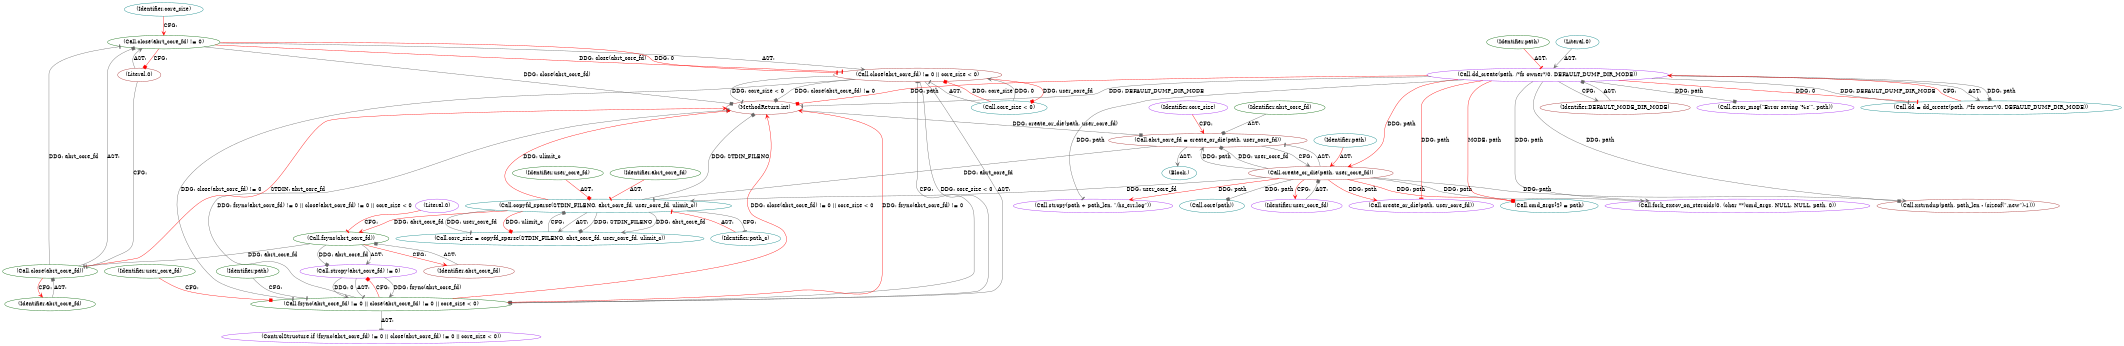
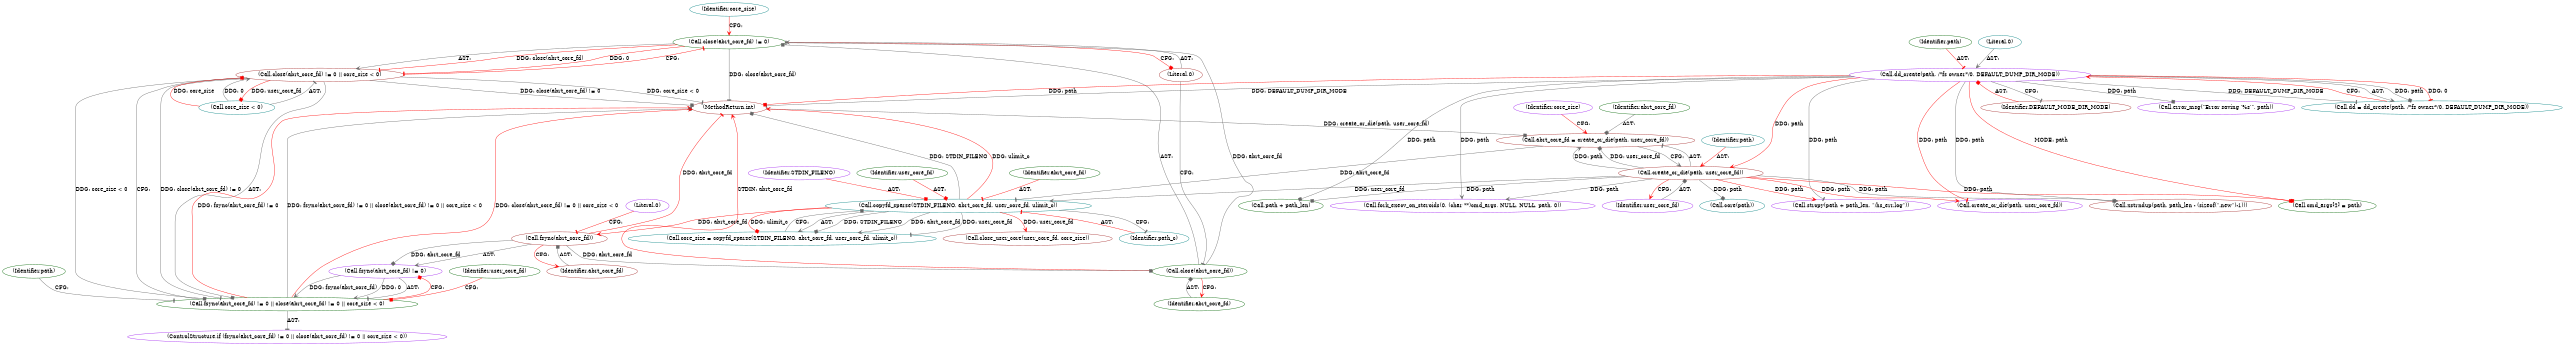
  digraph {
    node [color=darkgreen]
    edge [arrowhead=box color=gray40]
    n1 [label="(Call,close(abrt_core_fd) != 0)"]
    n2 [color=brown label="(Call,close(abrt_core_fd) != 0 || core_size < 0)"]
    n3 [color=brown label="(MethodReturn,int)"]
    n4 [color=brown label="(Literal,0)"]
    n5 [label="(Call,fsync(abrt_core_fd) != 0 || close(abrt_core_fd) != 0 || core_size < 0)"]
    n6 [color=teal label="(Call,core_size < 0)"]
    n7 [color=brown label="(Call,abrt_core_fd = create_or_die(path, user_core_fd))"]
    n8 [label="(Call,close(abrt_core_fd))"]
    n9 [label="(Identifier,abrt_core_fd)"]
-   n10 [label="(Call,fsync(abrt_core_fd))"]
-   n11 [color=purple label="(Call,strcpy(abrt_core_fd) != 0)"]
+   n10 [color=brown label="(Call,fsync(abrt_core_fd))"]
+   n11 [color=purple label="(Call,fsync(abrt_core_fd) != 0)"]
    n12 [color=brown label="(Identifier,abrt_core_fd)"]
    n13 [color=teal label="(Call,copyfd_sparse(STDIN_FILENO, abrt_core_fd, user_core_fd, ulimit_c))"]
+   n14 [color=brown label="(Call,close_user_core(user_core_fd, core_size))"]
    n15 [color=teal label="(Identifier,path_c)"]
    n16 [color=teal label="(Call,core_size = copyfd_sparse(STDIN_FILENO, abrt_core_fd, user_core_fd, ulimit_c))"]
    n17 [color=brown label="(Call,create_or_die(path, user_core_fd))"]
-   n18 [color=teal label="(Block,)"]
    n19 [color=purple label="(Call,create_or_die(path, user_core_fd))"]
-   n20 [color=teal label="(Call,cmd_args[2] = path)"]
+   n20 [label="(Call,cmd_args[2] = path)"]
    n21 [color=teal label="(Call,core(path))"]
    n22 [color=brown label="(Call,xstrndup(path, path_len - (sizeof(\".new\")-1)))"]
    n23 [color=purple label="(Call,fork_execv_on_steroids(0, (char **)cmd_args, NULL, NULL, path, 0))"]
    n24 [color=purple label="(Identifier,user_core_fd)"]
+   n25 [label="(Call,path + path_len)"]
    n26 [color=purple label="(Call,strcpy(path + path_len, \"/hs_err.log\"))"]
    n27 [color=purple label="(Call,dd_create(path, /*fs owner*/0, DEFAULT_DUMP_DIR_MODE))"]
    n28 [color=purple label="(Call,error_msg(\"Error saving '%s'\", path))"]
    n29 [color=teal label="(Call,dd = dd_create(path, /*fs owner*/0, DEFAULT_DUMP_DIR_MODE))"]
    n30 [color=brown label="(Identifier,DEFAULT_MODE_DIR_MODE)"]
    n31 [color=purple label="(ControlStructure,if (fsync(abrt_core_fd) != 0 || close(abrt_core_fd) != 0 || core_size < 0))"]
    n32 [color=teal label="(Identifier,core_size)"]
    n33 [color=teal label="(Literal,0)"]
    n34 [label="(Identifier,user_core_fd)"]
    n35 [label="(Identifier,user_core_fd)"]
    n36 [label="(Identifier,path)"]
    n37 [color=purple label="(Identifier,core_size)"]
    n38 [label="(Identifier,abrt_core_fd)"]
    n39 [color=purple label="(Literal,0)"]
    n40 [label="(Identifier,abrt_core_fd)"]
    n41 [color=teal label="(Identifier,path)"]
    n42 [label="(Identifier,path)"]
+   n43 [color=purple label="(Identifier,STDIN_FILENO)"]
    n1 -> n2 [arrowhead=vee label="AST: "]
    n1 -> n2 [arrowhead=tee color=red label="DDG: close(abrt_core_fd)"]
    n1 -> n2 [arrowhead=tee color=red label="DDG: 0"]
-   n1 -> n3 [label="DDG: close(abrt_core_fd)"]
+   n1 -> n3 [arrowhead=tee label="DDG: close(abrt_core_fd)"]
    n1 -> n4 [color=red label="CFG: "]
+   n2 -> n1 [arrowhead=tee color=red label="CFG: "]
    n2 -> n3 [label="DDG: close(abrt_core_fd) != 0"]
    n2 -> n3 [arrowhead=tee label="DDG: core_size < 0"]
    n2 -> n5 [label="AST: "]
    n2 -> n5 [arrowhead=tee label="DDG: close(abrt_core_fd) != 0"]
    n2 -> n5 [label="DDG: core_size < 0"]
    n2 -> n6 [color=red label="DDG: user_core_fd"]
    n3 -> n7 [label="DDG: create_or_die(path, user_core_fd)"]
    n4 -> n1 [arrowhead=vee label="AST: "]
    n4 -> n8 [arrowhead=tee label="CFG: "]
    n5 -> n2 [arrowhead=tee label="CFG: "]
    n5 -> n3 [arrowhead=vee color=red label="DDG: fsync(abrt_core_fd) != 0"]
    n5 -> n3 [label="DDG: fsync(abrt_core_fd) != 0 || close(abrt_core_fd) != 0 || core_size < 0"]
    n5 -> n3 [arrowhead=vee color=red label="DDG: close(abrt_core_fd) != 0 || core_size < 0"]
    n5 -> n11 [color=red label="CFG: "]
    n5 -> n31 [arrowhead=tee label="AST: "]
    n6 -> n2 [arrowhead=tee label="AST: "]
    n6 -> n2 [color=red label="DDG: core_size"]
    n6 -> n2 [arrowhead=vee label="DDG: 0"]
    n7 -> n13 [arrowhead=tee label="DDG: abrt_core_fd"]
    n7 -> n17 [arrowhead=vee label="CFG: "]
-   n7 -> n18 [arrowhead=vee label="AST: "]
    n8 -> n1 [label="AST: "]
    n8 -> n1 [arrowhead=tee label="DDG: abrt_core_fd"]
    n8 -> n3 [arrowhead=vee color=red label="STDIN: abrt_core_fd"]
    n8 -> n9 [arrowhead=vee color=red label="CFG: "]
    n9 -> n8 [label="AST: "]
-   n10 -> n8 [arrowhead=tee label="DDG: abrt_core_fd"]
+   n10 -> n3 [arrowhead=tee color=red label="DDG: abrt_core_fd"]
+   n10 -> n8 [label="DDG: abrt_core_fd"]
    n10 -> n11 [arrowhead=vee label="AST: "]
    n10 -> n11 [label="DDG: abrt_core_fd"]
    n10 -> n12 [arrowhead=vee color=red label="CFG: "]
    n11 -> n5 [arrowhead=tee label="AST: "]
    n11 -> n5 [arrowhead=vee label="DDG: fsync(abrt_core_fd)"]
    n11 -> n5 [arrowhead=vee label="DDG: 0"]
    n12 -> n10 [label="AST: "]
    n13 -> n3 [label="DDG: STDIN_FILENO"]
    n13 -> n3 [arrowhead=vee color=red label="DDG: ulimit_c"]
    n13 -> n10 [arrowhead=vee color=red label="DDG: abrt_core_fd"]
+   n13 -> n14 [arrowhead=vee color=red label="DDG: user_core_fd"]
    n13 -> n15 [arrowhead=tee label="CFG: "]
    n13 -> n16 [arrowhead=vee label="AST: "]
    n13 -> n16 [label="DDG: STDIN_FILENO"]
    n13 -> n16 [arrowhead=vee label="DDG: abrt_core_fd"]
    n13 -> n16 [arrowhead=tee label="DDG: user_core_fd"]
    n13 -> n16 [color=red label="DDG: ulimit_c"]
    n15 -> n13 [arrowhead=tee color=red label="AST: "]
    n16 -> n13 [label="CFG: "]
    n17 -> n7 [arrowhead=tee label="AST: "]
    n17 -> n7 [arrowhead=vee label="DDG: path"]
    n17 -> n7 [label="DDG: user_core_fd"]
    n17 -> n13 [arrowhead=vee label="DDG: user_core_fd"]
    n17 -> n19 [arrowhead=vee color=red label="DDG: path"]
    n17 -> n20 [color=red label="DDG: path"]
    n17 -> n21 [label="DDG: path"]
    n17 -> n22 [arrowhead=vee label="DDG: path"]
    n17 -> n23 [arrowhead=vee label="DDG: path"]
    n17 -> n24 [arrowhead=vee color=red label="CFG: "]
+   n17 -> n25 [label="DDG: path"]
    n17 -> n26 [arrowhead=vee color=red label="DDG: path"]
    n24 -> n17 [label="AST: "]
    n27 -> n3 [arrowhead=tee label="DDG: DEFAULT_DUMP_DIR_MODE"]
    n27 -> n3 [color=red label="DDG: path"]
    n27 -> n17 [arrowhead=vee color=red label="DDG: path"]
    n27 -> n19 [arrowhead=tee color=red label="DDG: path"]
    n27 -> n20 [color=red label="MODE: path"]
    n27 -> n22 [label="DDG: path"]
    n27 -> n23 [arrowhead=vee label="DDG: path"]
+   n27 -> n25 [label="DDG: path"]
    n27 -> n26 [arrowhead=tee label="DDG: path"]
    n27 -> n28 [label="DDG: path"]
    n27 -> n29 [arrowhead=vee label="AST: "]
    n27 -> n29 [label="DDG: path"]
    n27 -> n29 [arrowhead=tee color=red label="DDG: 0"]
    n27 -> n29 [arrowhead=tee label="DDG: DEFAULT_DUMP_DIR_MODE"]
-   n27 -> n30 [arrowhead=vee label="CFG: "]
+   n27 -> n30 [arrowhead=tee label="CFG: "]
    n29 -> n27 [arrowhead=vee color=red label="CFG: "]
-   n30 -> n27 [label="AST: "]
+   n30 -> n27 [color=red label="AST: "]
    n32 -> n1 [arrowhead=vee color=red label="CFG: "]
    n33 -> n27 [arrowhead=vee label="AST: "]
    n34 -> n5 [color=red label="CFG: "]
    n35 -> n13 [color=red label="AST: "]
    n36 -> n5 [arrowhead=tee label="CFG: "]
    n37 -> n7 [arrowhead=vee color=red label="CFG: "]
    n38 -> n7 [label="AST: "]
    n39 -> n10 [arrowhead=tee color=red label="CFG: "]
    n40 -> n13 [arrowhead=tee color=red label="AST: "]
    n41 -> n17 [arrowhead=vee color=red label="AST: "]
    n42 -> n27 [arrowhead=tee color=red label="AST: "]
+   n43 -> n13 [color=red label="AST: "]
  }
